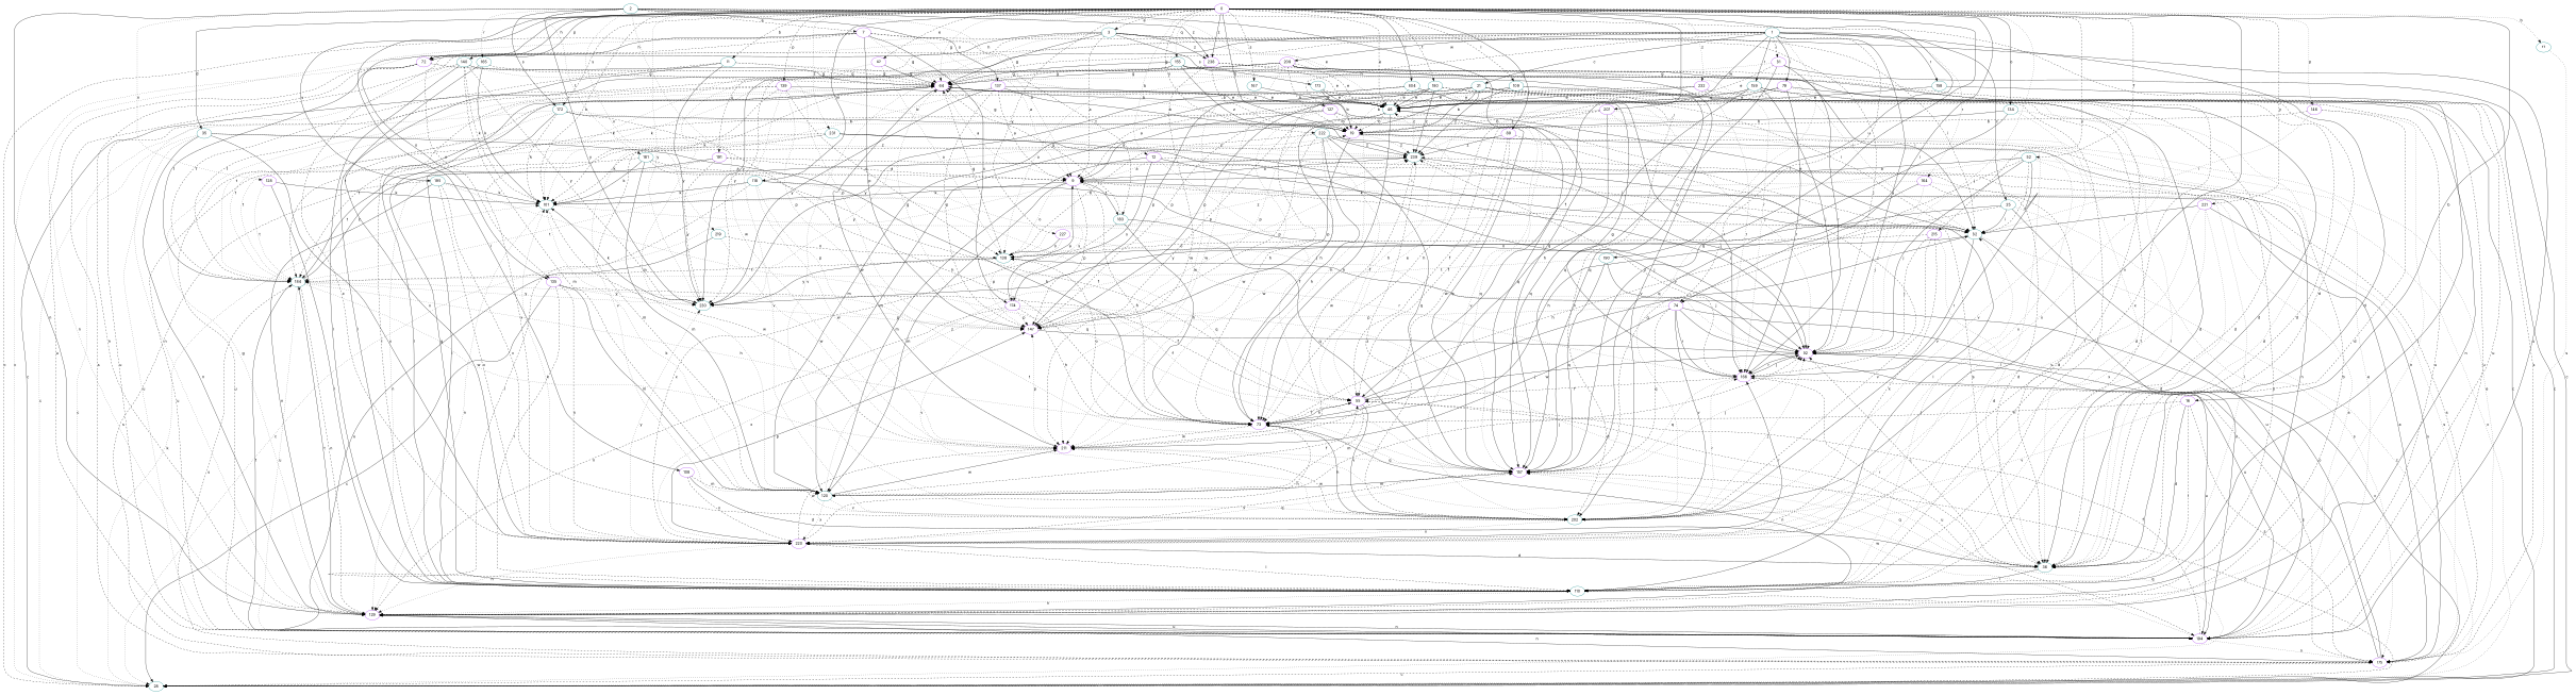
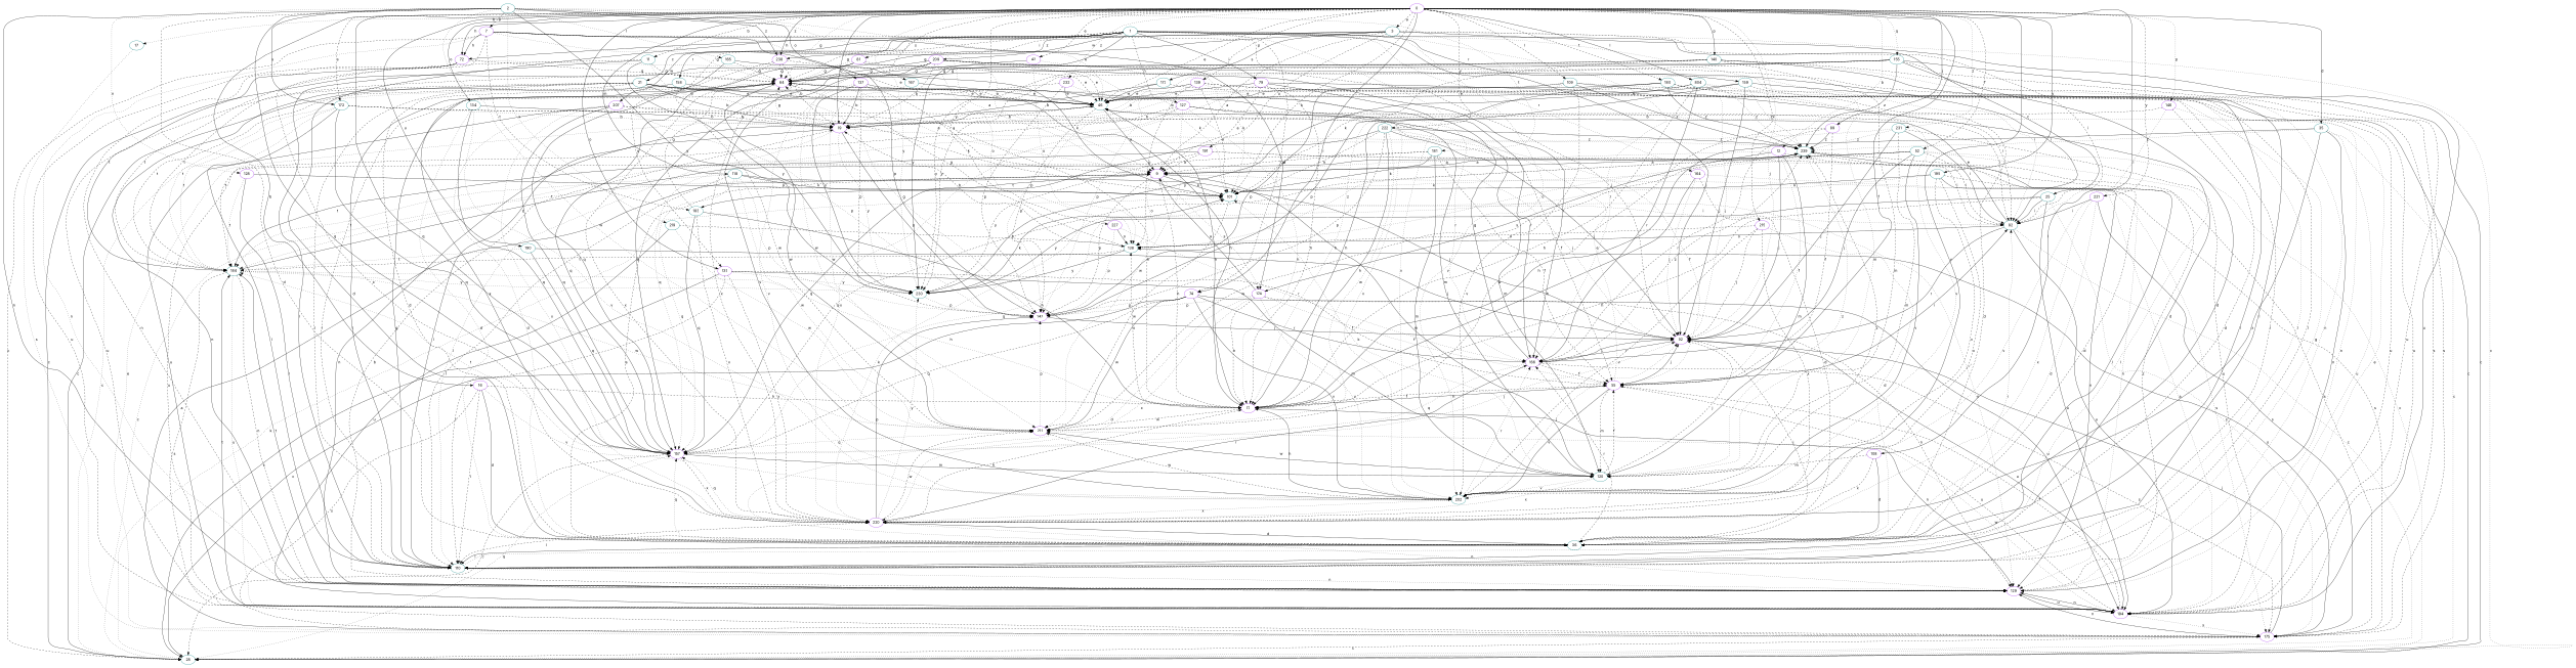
  strict digraph {
    fontname=Inter
    node [color=purple fontname=Inter]
    edge [fontname=Inter style=solid]
    0
    3 [color=teal]
    11 [color=teal]
    12
    16
    17 [color=teal]
    19
    35 [color=teal]
    42
    46 [color=teal]
    52 [color=teal]
    55
    64
    72
    74
    89
    92
    101 [color=teal]
    n19 [color=teal label=804]
    108
    109 [color=teal]
    118 [color=teal]
    134 [color=teal]
    135
    139
    140 [color=teal]
    146
    155 [color=teal]
    157
    167 [color=teal]
    172 [color=teal]
    180 [color=teal]
    190 [color=teal]
    195 [color=teal]
    202 [color=teal]
    215
    221
    222 [color=teal]
    227
    230 [color=teal]
    231 [color=teal]
    232
    238
    9
    28 [color=teal]
    82 [color=teal]
    166
    173 [color=teal]
    191
    194
    110 [color=teal]
    184 [color=teal]
    36 [color=teal]
    120 [color=teal]
    174
    73
    175
    129
    147
    239 [color=teal]
    220
    138 [color=teal]
    211
    1 [color=teal]
    21 [color=teal]
    25 [color=teal]
    79
    81
    127
    158 [color=teal]
    159 [color=teal]
    164
    207
    209
    2 [color=teal]
    7
    128
    137
    165 [color=teal]
    181 [color=teal]
    219 [color=teal]
    183 [color=teal]
    0 -> 3 [label=a style=dashed]
    0 -> 11 [label=b style=dashed]
    0 -> 12 [label=b style=dotted]
    0 -> 16 [label=b]
    0 -> 17 [label=b style=dotted]
    0 -> 19 [label=b]
    0 -> 35 [label=d]
    0 -> 42 [label=e style=dashed]
    0 -> 46 [label=e style=dashed]
    0 -> 52 [label=f style=dashed]
    0 -> 55 [label=f]
    0 -> 64 [label=g style=dotted]
    0 -> 72 [label=h]
    0 -> 74 [label=i]
    0 -> 89 [label=j]
    0 -> 92 [label=j style=dotted]
    0 -> 101 [label=k style=dashed]
    0 -> n19 [label=l]
    0 -> 108 [label=l]
    0 -> 109 [label=l style=dashed]
    0 -> 118 [label=m]
    0 -> 134 [label=o]
    0 -> 135 [label=o]
    0 -> 139 [label=p style=dashed]
    0 -> 140 [label=p]
    0 -> 146 [label=p style=dotted]
    0 -> 155 [label=q style=dotted]
    0 -> 157 [label=q]
    0 -> 167 [label=s style=dashed]
    0 -> 172 [label=s style=dashed]
    0 -> 180 [label=t style=dashed]
    0 -> 190 [label=u]
    0 -> 195 [label=v]
    0 -> 202 [label=v]
    0 -> 215 [label=x style=dashed]
    0 -> 221 [label=y style=dashed]
    0 -> 222 [label=y style=dashed]
    0 -> 227 [label=y style=dashed]
    0 -> 230 [label=y style=dotted]
    0 -> 231 [label=z style=dotted]
    0 -> 232 [label=z style=dotted]
    0 -> 238 [label=z]
    3 -> 64 [label=g]
    3 -> 72 [label=h]
    3 -> 202 [label=v style=dotted]
    3 -> 238 [label=z]
    3 -> 9 [label=a style=dashed]
    3 -> 28 [label=c style=dotted]
    3 -> 82 [label=i style=dashed]
    3 -> 166 [label=r style=dotted]
    3 -> 173 [label=s]
    3 -> 191 [label=u style=dashed]
    3 -> 194 [label=u]
    11 -> 19 [label=b style=dotted]
    11 -> 64 [label=g style=dashed]
    11 -> 230 [label=y]
    11 -> 110 [label=l]
    11 -> 184 [label=t style=dashed]
    12 -> 55 [label=f style=dotted]
    12 -> 92 [label=j]
    12 -> 9 [label=a style=dotted]
    12 -> 36 [label=d style=dashed]
    12 -> 120 [label=m]
    12 -> 174 [label=s]
    16 -> 202 [label=v style=dotted]
    16 -> 110 [label=l style=dashed]
    16 -> 36 [label=d]
    16 -> 73 [label=h style=dashed]
    16 -> 175 [label=s style=dashed]
    17 -> 175 [label=s style=dotted]
    19 -> 64 [label=g style=dotted]
    19 -> 230 [label=y style=dotted]
    19 -> 110 [label=l style=dotted]
    19 -> 129 [label=n]
    19 -> 147 [label=p]
    19 -> 239 [label=z style=dotted]
    35 -> 28 [label=c style=dotted]
    35 -> 194 [label=u style=dotted]
    35 -> 73 [label=h]
    35 -> 129 [label=n]
    35 -> 239 [label=z style=dotted]
    35 -> 220 [label=x]
    42 -> 64 [label=g]
    42 -> 101 [label=k style=dotted]
    42 -> 138 [label=o style=dotted]
    46 -> 19 [label=b style=dashed]
    46 -> 9 [label=a]
+   46 -> 110 [label=l]
    46 -> 73 [label=h]
    46 -> 147 [label=p style=dashed]
    52 -> 92 [label=j]
    52 -> 157 [label=q style=dashed]
    52 -> 202 [label=v]
    52 -> 9 [label=a]
    52 -> 28 [label=c style=dotted]
    52 -> 82 [label=i style=dashed]
    52 -> 110 [label=l style=dotted]
    52 -> 138 [label=o style=dotted]
    55 -> 46 [label=e style=dotted]
    55 -> 92 [label=j]
    55 -> 202 [label=v]
    55 -> 82 [label=i]
    55 -> 194 [label=u style=dashed]
    55 -> 120 [label=m style=dashed]
    55 -> 73 [label=h]
    64 -> 46 [label=e style=dashed]
    64 -> 157 [label=q]
    64 -> 9 [label=a style=dotted]
    64 -> 110 [label=l]
    64 -> 184 [label=t style=dotted]
    64 -> 220 [label=x style=dashed]
    64 -> 211 [label=w]
    72 -> 64 [label=g style=dashed]
    72 -> 82 [label=i style=dotted]
    72 -> 194 [label=u style=dashed]
    72 -> 184 [label=t]
    72 -> 129 [label=n style=dashed]
    74 -> 157 [label=q style=dashed]
    74 -> 202 [label=v]
    74 -> 28 [label=c]
    74 -> 166 [label=r]
    74 -> 194 [label=u]
    74 -> 147 [label=p style=dotted]
    74 -> 211 [label=w]
    89 -> 55 [label=f style=dashed]
    89 -> 166 [label=r style=dashed]
    89 -> 239 [label=z]
    89 -> 211 [label=w style=dashed]
    92 -> 166 [label=r]
    92 -> 194 [label=u]
    101 -> 82 [label=i style=dotted]
    101 -> 129 [label=n style=dotted]
    101 -> 211 [label=w style=dashed]
    n19 -> 46 [label=e style=dashed]
    n19 -> 92 [label=j style=dotted]
    n19 -> 202 [label=v style=dotted]
    n19 -> 230 [label=y]
    n19 -> 166 [label=r]
    n19 -> 73 [label=h style=dashed]
    n19 -> 239 [label=z style=dotted]
    108 -> 36 [label=d]
    108 -> 120 [label=m style=dashed]
    108 -> 220 [label=x style=dashed]
    109 -> 46 [label=e style=dotted]
    109 -> 202 [label=v style=dashed]
    109 -> 110 [label=l style=dotted]
    109 -> 36 [label=d]
    109 -> 73 [label=h style=dotted]
    109 -> 147 [label=p]
    109 -> 239 [label=z]
    118 -> 92 [label=j]
    118 -> 101 [label=k]
    118 -> 157 [label=q style=dotted]
    118 -> 110 [label=l style=dashed]
    118 -> 184 [label=t style=dotted]
    118 -> 147 [label=p style=dotted]
    118 -> 211 [label=w style=dotted]
    134 -> 19 [label=b]
    134 -> 157 [label=q]
    134 -> 202 [label=v style=dotted]
    134 -> 36 [label=d style=dotted]
    135 -> 55 [label=f style=dashed]
    135 -> 230 [label=y style=dotted]
    135 -> 28 [label=c]
    135 -> 110 [label=l style=dashed]
    135 -> 120 [label=m]
    135 -> 220 [label=x style=dashed]
    139 -> 19 [label=b style=dotted]
    139 -> 46 [label=e]
    139 -> 101 [label=k style=dashed]
    139 -> 202 [label=v style=dotted]
    139 -> 194 [label=u style=dashed]
    139 -> 110 [label=l style=dashed]
    139 -> 147 [label=p style=dotted]
    139 -> 138 [label=o style=dashed]
    140 -> 64 [label=g]
    140 -> 101 [label=k style=dashed]
    140 -> 230 [label=y style=dashed]
    140 -> 110 [label=l]
    140 -> 120 [label=m style=dashed]
    140 -> 175 [label=s style=dashed]
    140 -> 129 [label=n style=dotted]
    140 -> 147 [label=p style=dotted]
    146 -> 19 [label=b style=dashed]
    146 -> 82 [label=i style=dotted]
    146 -> 36 [label=d style=dashed]
    146 -> 129 [label=n style=dotted]
    155 -> 64 [label=g]
    155 -> 157 [label=q]
    155 -> 230 [label=y style=dashed]
    155 -> 28 [label=c]
    155 -> 194 [label=u style=dashed]
    155 -> 36 [label=d]
    155 -> 239 [label=z]
    157 -> 92 [label=j style=dotted]
    157 -> 28 [label=c style=dashed]
    157 -> 184 [label=t style=dotted]
    157 -> 120 [label=m]
    157 -> 220 [label=x style=dashed]
    167 -> 46 [label=e]
    167 -> 211 [label=w style=dotted]
    172 -> 19 [label=b style=dotted]
    172 -> 101 [label=k style=dashed]
    172 -> 157 [label=q]
    172 -> 28 [label=c style=dotted]
    172 -> 110 [label=l]
    172 -> 184 [label=t style=dotted]
    172 -> 73 [label=h style=dashed]
    180 -> 19 [label=b style=dotted]
    180 -> 46 [label=e]
    180 -> 82 [label=i style=dashed]
    180 -> 110 [label=l style=dashed]
    180 -> 147 [label=p]
    180 -> 239 [label=z]
    190 -> 92 [label=j]
    190 -> 157 [label=q]
    190 -> 184 [label=t style=dotted]
    195 -> 101 [label=k]
    195 -> 157 [label=q style=dotted]
    195 -> 202 [label=v style=dashed]
    195 -> 175 [label=s style=dashed]
    195 -> 129 [label=n]
    195 -> 220 [label=x style=dashed]
    202 -> 92 [label=j style=dotted]
    202 -> 166 [label=r style=dotted]
    202 -> 73 [label=h]
    202 -> 239 [label=z style=dashed]
    202 -> 220 [label=x style=dotted]
    202 -> 211 [label=w style=dashed]
    215 -> 92 [label=j style=dashed]
    215 -> 202 [label=v style=dashed]
    215 -> 36 [label=d style=dotted]
    215 -> 220 [label=x style=dashed]
    215 -> 138 [label=o style=dashed]
    221 -> 202 [label=v style=dotted]
    221 -> 82 [label=i]
    221 -> 36 [label=d style=dotted]
    221 -> 175 [label=s]
    221 -> 220 [label=x style=dotted]
    222 -> 55 [label=f style=dotted]
    222 -> 92 [label=j]
    222 -> 101 [label=k style=dashed]
    222 -> 157 [label=q]
    222 -> 73 [label=h]
    222 -> 147 [label=p style=dashed]
    222 -> 239 [label=z]
    222 -> 211 [label=w style=dotted]
    227 -> 166 [label=r style=dotted]
    227 -> 147 [label=p style=dotted]
    227 -> 138 [label=o]
    230 -> 101 [label=k]
    230 -> 147 [label=p style=dotted]
    231 -> 92 [label=j]
    231 -> 82 [label=i]
    231 -> 194 [label=u style=dashed]
    231 -> 184 [label=t style=dotted]
    231 -> 120 [label=m style=dashed]
    231 -> 239 [label=z style=dotted]
    232 -> 46 [label=e]
    232 -> 166 [label=r style=dotted]
    232 -> 110 [label=l style=dashed]
    232 -> 147 [label=p style=dashed]
    238 -> 19 [label=b style=dashed]
    238 -> 46 [label=e style=dashed]
    238 -> 64 [label=g style=dashed]
    238 -> 36 [label=d style=dashed]
    238 -> 211 [label=w style=dashed]
    9 -> 101 [label=k]
    9 -> 28 [label=c style=dotted]
    9 -> 120 [label=m]
    9 -> 174 [label=s style=dotted]
    9 -> 73 [label=h style=dashed]
    9 -> 147 [label=p style=dashed]
    9 -> 138 [label=o style=dotted]
    9 -> 183 [label=t]
    28 -> 101 [label=k style=dotted]
    28 -> 157 [label=q style=dotted]
    82 -> 46 [label=e]
    82 -> 28 [label=c style=dotted]
    82 -> 166 [label=r]
    82 -> 194 [label=u]
    82 -> 138 [label=o]
    166 -> 55 [label=f style=dashed]
    166 -> 64 [label=g]
    166 -> 92 [label=j]
    166 -> 157 [label=q style=dotted]
    166 -> 175 [label=s style=dashed]
    166 -> 239 [label=z style=dashed]
    173 -> 19 [label=b]
    173 -> 46 [label=e]
    173 -> 194 [label=u style=dashed]
    191 -> 230 [label=y style=dashed]
    191 -> 9 [label=a style=dashed]
    191 -> 184 [label=t]
    191 -> 175 [label=s style=dashed]
    191 -> 129 [label=n style=dotted]
    194 -> 46 [label=e style=dotted]
    194 -> 55 [label=f style=dashed]
    194 -> 9 [label=a style=dotted]
    194 -> 184 [label=t]
    194 -> 175 [label=s style=dotted]
    194 -> 129 [label=n]
    194 -> 211 [label=w style=dotted]
    110 -> 64 [label=g]
    110 -> 82 [label=i style=dotted]
    110 -> 129 [label=n style=dotted]
    184 -> 230 [label=y style=dotted]
    184 -> 194 [label=u style=dotted]
    184 -> 73 [label=h style=dotted]
    184 -> 175 [label=s style=dashed]
    184 -> 129 [label=n style=dashed]
    184 -> 239 [label=z]
    184 -> 211 [label=w style=dotted]
    36 -> 92 [label=j style=dashed]
    36 -> 157 [label=q style=dotted]
    36 -> 9 [label=a style=dashed]
    36 -> 166 [label=r style=dashed]
    36 -> 110 [label=l]
    120 -> 55 [label=f style=dashed]
    120 -> 92 [label=j style=dashed]
    120 -> 101 [label=k style=dotted]
    120 -> 202 [label=v style=dotted]
    120 -> 239 [label=z style=dotted]
    120 -> 220 [label=x style=dotted]
    120 -> 211 [label=w]
    174 -> 55 [label=f style=dotted]
    174 -> 202 [label=v style=dotted]
    174 -> 9 [label=a]
    174 -> 36 [label=d style=dotted]
    174 -> 73 [label=h style=dashed]
    174 -> 129 [label=n style=dashed]
    174 -> 147 [label=p style=dotted]
    174 -> 220 [label=x style=dotted]
    73 -> 55 [label=f style=dashed]
    73 -> 129 [label=n]
    73 -> 138 [label=o style=dashed]
    73 -> 211 [label=w style=dashed]
    175 -> 46 [label=e style=dotted]
    175 -> 92 [label=j]
    175 -> 9 [label=a]
    175 -> 28 [label=c style=dashed]
    175 -> 129 [label=n]
    175 -> 138 [label=o]
    129 -> 19 [label=b style=dashed]
    129 -> 64 [label=g style=dotted]
    129 -> 194 [label=u]
    129 -> 184 [label=t]
    129 -> 239 [label=z style=dashed]
    147 -> 64 [label=g style=dotted]
    147 -> 92 [label=j]
    239 -> 9 [label=a]
    239 -> 82 [label=i style=dashed]
    239 -> 110 [label=l]
    239 -> 211 [label=w style=dashed]
    220 -> 101 [label=k style=dotted]
    220 -> 157 [label=q style=dotted]
    220 -> 230 [label=y style=dotted]
    220 -> 166 [label=r]
    220 -> 110 [label=l style=dashed]
    220 -> 36 [label=d]
    220 -> 73 [label=h style=dashed]
    220 -> 129 [label=n style=dotted]
    220 -> 147 [label=p]
    220 -> 211 [label=w style=dashed]
    138 -> 19 [label=b style=dashed]
    138 -> 64 [label=g style=dashed]
    138 -> 230 [label=y]
    138 -> 184 [label=t style=dashed]
    138 -> 239 [label=z style=dotted]
    211 -> 157 [label=q style=dotted]
    211 -> 147 [label=p style=dotted]
    1 -> 64 [label=g style=dashed]
    1 -> 74 [label=i style=dashed]
    1 -> 92 [label=j]
    1 -> 135 [label=o style=dashed]
    1 -> 202 [label=v style=dotted]
    1 -> 230 [label=y]
    1 -> 36 [label=d]
    1 -> 120 [label=m style=dotted]
    1 -> 21 [label=c]
    1 -> 25 [label=c]
    1 -> 79 [label=i]
    1 -> 81 [label=i style=dashed]
    1 -> 127 [label=n style=dashed]
    1 -> 158 [label=r]
    1 -> 159 [label=r]
    1 -> 164 [label=r style=dotted]
    1 -> 207 [label=w]
    1 -> 209 [label=w]
    21 -> 19 [label=b]
    21 -> 46 [label=e]
    21 -> 194 [label=u style=dashed]
    21 -> 110 [label=l style=dashed]
    21 -> 184 [label=t style=dashed]
    21 -> 120 [label=m]
    21 -> 73 [label=h]
    21 -> 129 [label=n]
    25 -> 230 [label=y]
    25 -> 82 [label=i]
    25 -> 194 [label=u]
    25 -> 73 [label=h style=dashed]
    25 -> 175 [label=s style=dotted]
    79 -> 46 [label=e]
    79 -> 9 [label=a style=dashed]
    79 -> 28 [label=c]
    79 -> 166 [label=r]
    79 -> 73 [label=h style=dashed]
    79 -> 220 [label=x style=dotted]
    81 -> 46 [label=e style=dashed]
    81 -> 64 [label=g style=dotted]
    81 -> 157 [label=q]
    81 -> 28 [label=c]
    81 -> 166 [label=r]
    127 -> 19 [label=b style=dashed]
    127 -> 157 [label=q style=dotted]
    127 -> 82 [label=i style=dashed]
    127 -> 184 [label=t style=dashed]
    127 -> 120 [label=m]
    127 -> 73 [label=h style=dotted]
    127 -> 211 [label=w style=dotted]
    158 -> 46 [label=e]
    158 -> 28 [label=c]
    159 -> 46 [label=e]
    159 -> 92 [label=j]
    159 -> 110 [label=l]
    159 -> 36 [label=d style=dashed]
    159 -> 73 [label=h]
    159 -> 239 [label=z style=dotted]
    164 -> 92 [label=j style=dotted]
    164 -> 101 [label=k style=dotted]
    164 -> 36 [label=d style=dashed]
    164 -> 73 [label=h]
    164 -> 175 [label=s style=dotted]
    207 -> 19 [label=b style=dashed]
    207 -> 55 [label=f style=dashed]
    207 -> 157 [label=q]
+   207 -> 194 [label=u]
    207 -> 36 [label=d style=dotted]
    207 -> 147 [label=p style=dotted]
    207 -> 220 [label=x style=dotted]
    209 -> 19 [label=b style=dashed]
    209 -> 46 [label=e style=dashed]
    209 -> 64 [label=g]
    209 -> 101 [label=k style=dotted]
    209 -> 202 [label=v]
    209 -> 82 [label=i]
    209 -> 184 [label=t style=dashed]
    209 -> 175 [label=s style=dashed]
    209 -> 220 [label=x style=dashed]
    209 -> 138 [label=o style=dotted]
    209 -> 211 [label=w style=dotted]
    2 -> 46 [label=e style=dotted]
    2 -> 157 [label=q]
    2 -> 172 [label=s]
    2 -> 230 [label=y]
    2 -> 238 [label=z]
    2 -> 9 [label=a style=dotted]
    2 -> 36 [label=d style=dashed]
    2 -> 129 [label=n]
    2 -> 211 [label=w style=dotted]
    2 -> 7 [label=a style=dashed]
    2 -> 128 [label=n style=dotted]
    2 -> 137 [label=o]
    2 -> 165 [label=r style=dotted]
    2 -> 181 [label=t style=dotted]
    2 -> 219 [label=x style=dotted]
    7 -> 64 [label=g style=dotted]
    7 -> 72 [label=h]
    7 -> 92 [label=j style=dashed]
    7 -> 9 [label=a style=dotted]
    7 -> 28 [label=c style=dashed]
    7 -> 174 [label=s]
    7 -> 129 [label=n style=dotted]
    7 -> 147 [label=p]
    7 -> 220 [label=x style=dashed]
    7 -> 183 [label=t style=dashed]
    128 -> 101 [label=k]
    128 -> 110 [label=l]
    128 -> 184 [label=t style=dotted]
    137 -> 19 [label=b]
    137 -> 46 [label=e]
    137 -> 202 [label=v style=dotted]
    137 -> 230 [label=y]
    137 -> 9 [label=a style=dashed]
    137 -> 147 [label=p style=dashed]
    165 -> 64 [label=g style=dashed]
    165 -> 101 [label=k]
    165 -> 220 [label=x]
    181 -> 55 [label=f style=dashed]
    181 -> 92 [label=j style=dotted]
    181 -> 101 [label=k]
    181 -> 9 [label=a style=dashed]
    181 -> 194 [label=u style=dashed]
    181 -> 120 [label=m]
    219 -> 194 [label=u]
    219 -> 138 [label=o style=dashed]
    219 -> 211 [label=w style=dotted]
    183 -> 64 [label=g style=dashed]
    183 -> 157 [label=q]
    183 -> 73 [label=h]
    183 -> 220 [label=x style=dashed]
  }
